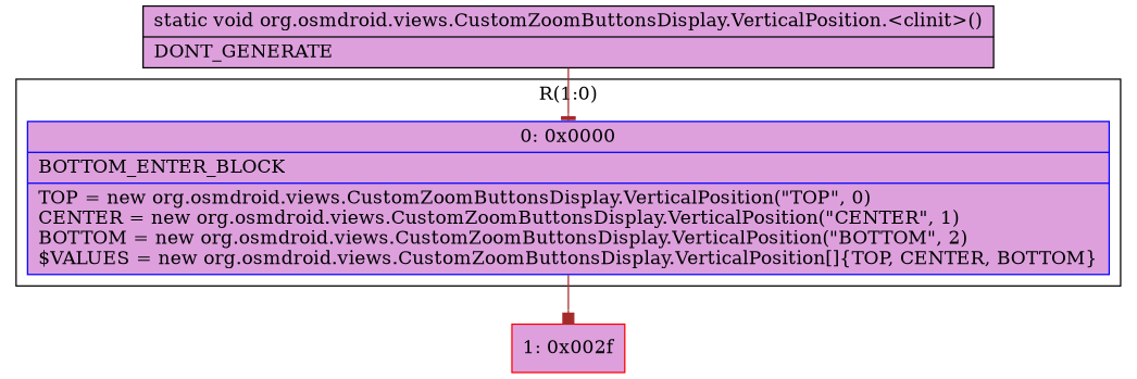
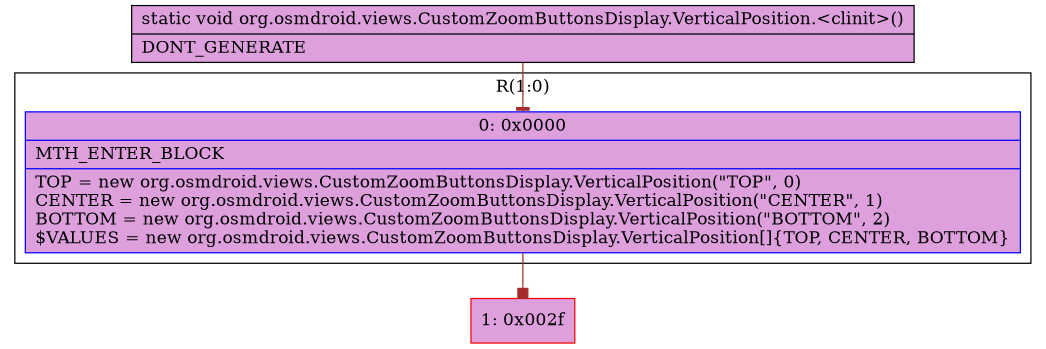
  digraph {
    node [shape=record style=filled fillcolor=plum]
    edge [color=brown]
-   n1 [color=blue label="{0\:\ 0x0000|BOTTOM_ENTER_BLOCK\l|TOP = new org.osmdroid.views.CustomZoomButtonsDisplay.VerticalPosition(\"TOP\", 0)\lCENTER = new org.osmdroid.views.CustomZoomButtonsDisplay.VerticalPosition(\"CENTER\", 1)\lBOTTOM = new org.osmdroid.views.CustomZoomButtonsDisplay.VerticalPosition(\"BOTTOM\", 2)\l$VALUES = new org.osmdroid.views.CustomZoomButtonsDisplay.VerticalPosition[]\{TOP, CENTER, BOTTOM\}\l}"]
+   n1 [color=blue label="{0\:\ 0x0000|MTH_ENTER_BLOCK\l|TOP = new org.osmdroid.views.CustomZoomButtonsDisplay.VerticalPosition(\"TOP\", 0)\lCENTER = new org.osmdroid.views.CustomZoomButtonsDisplay.VerticalPosition(\"CENTER\", 1)\lBOTTOM = new org.osmdroid.views.CustomZoomButtonsDisplay.VerticalPosition(\"BOTTOM\", 2)\l$VALUES = new org.osmdroid.views.CustomZoomButtonsDisplay.VerticalPosition[]\{TOP, CENTER, BOTTOM\}\l}"]
    n2 [color=red label="{1\:\ 0x002f}"]
    n3 [label="{static void org.osmdroid.views.CustomZoomButtonsDisplay.VerticalPosition.\<clinit\>()  | DONT_GENERATE\l}"]
    subgraph cluster_1 {
      label="R(1:0)"
      n1
    }
    n1 -> n2 [arrowhead=box]
    n3 -> n1 [arrowhead=tee]
  }
